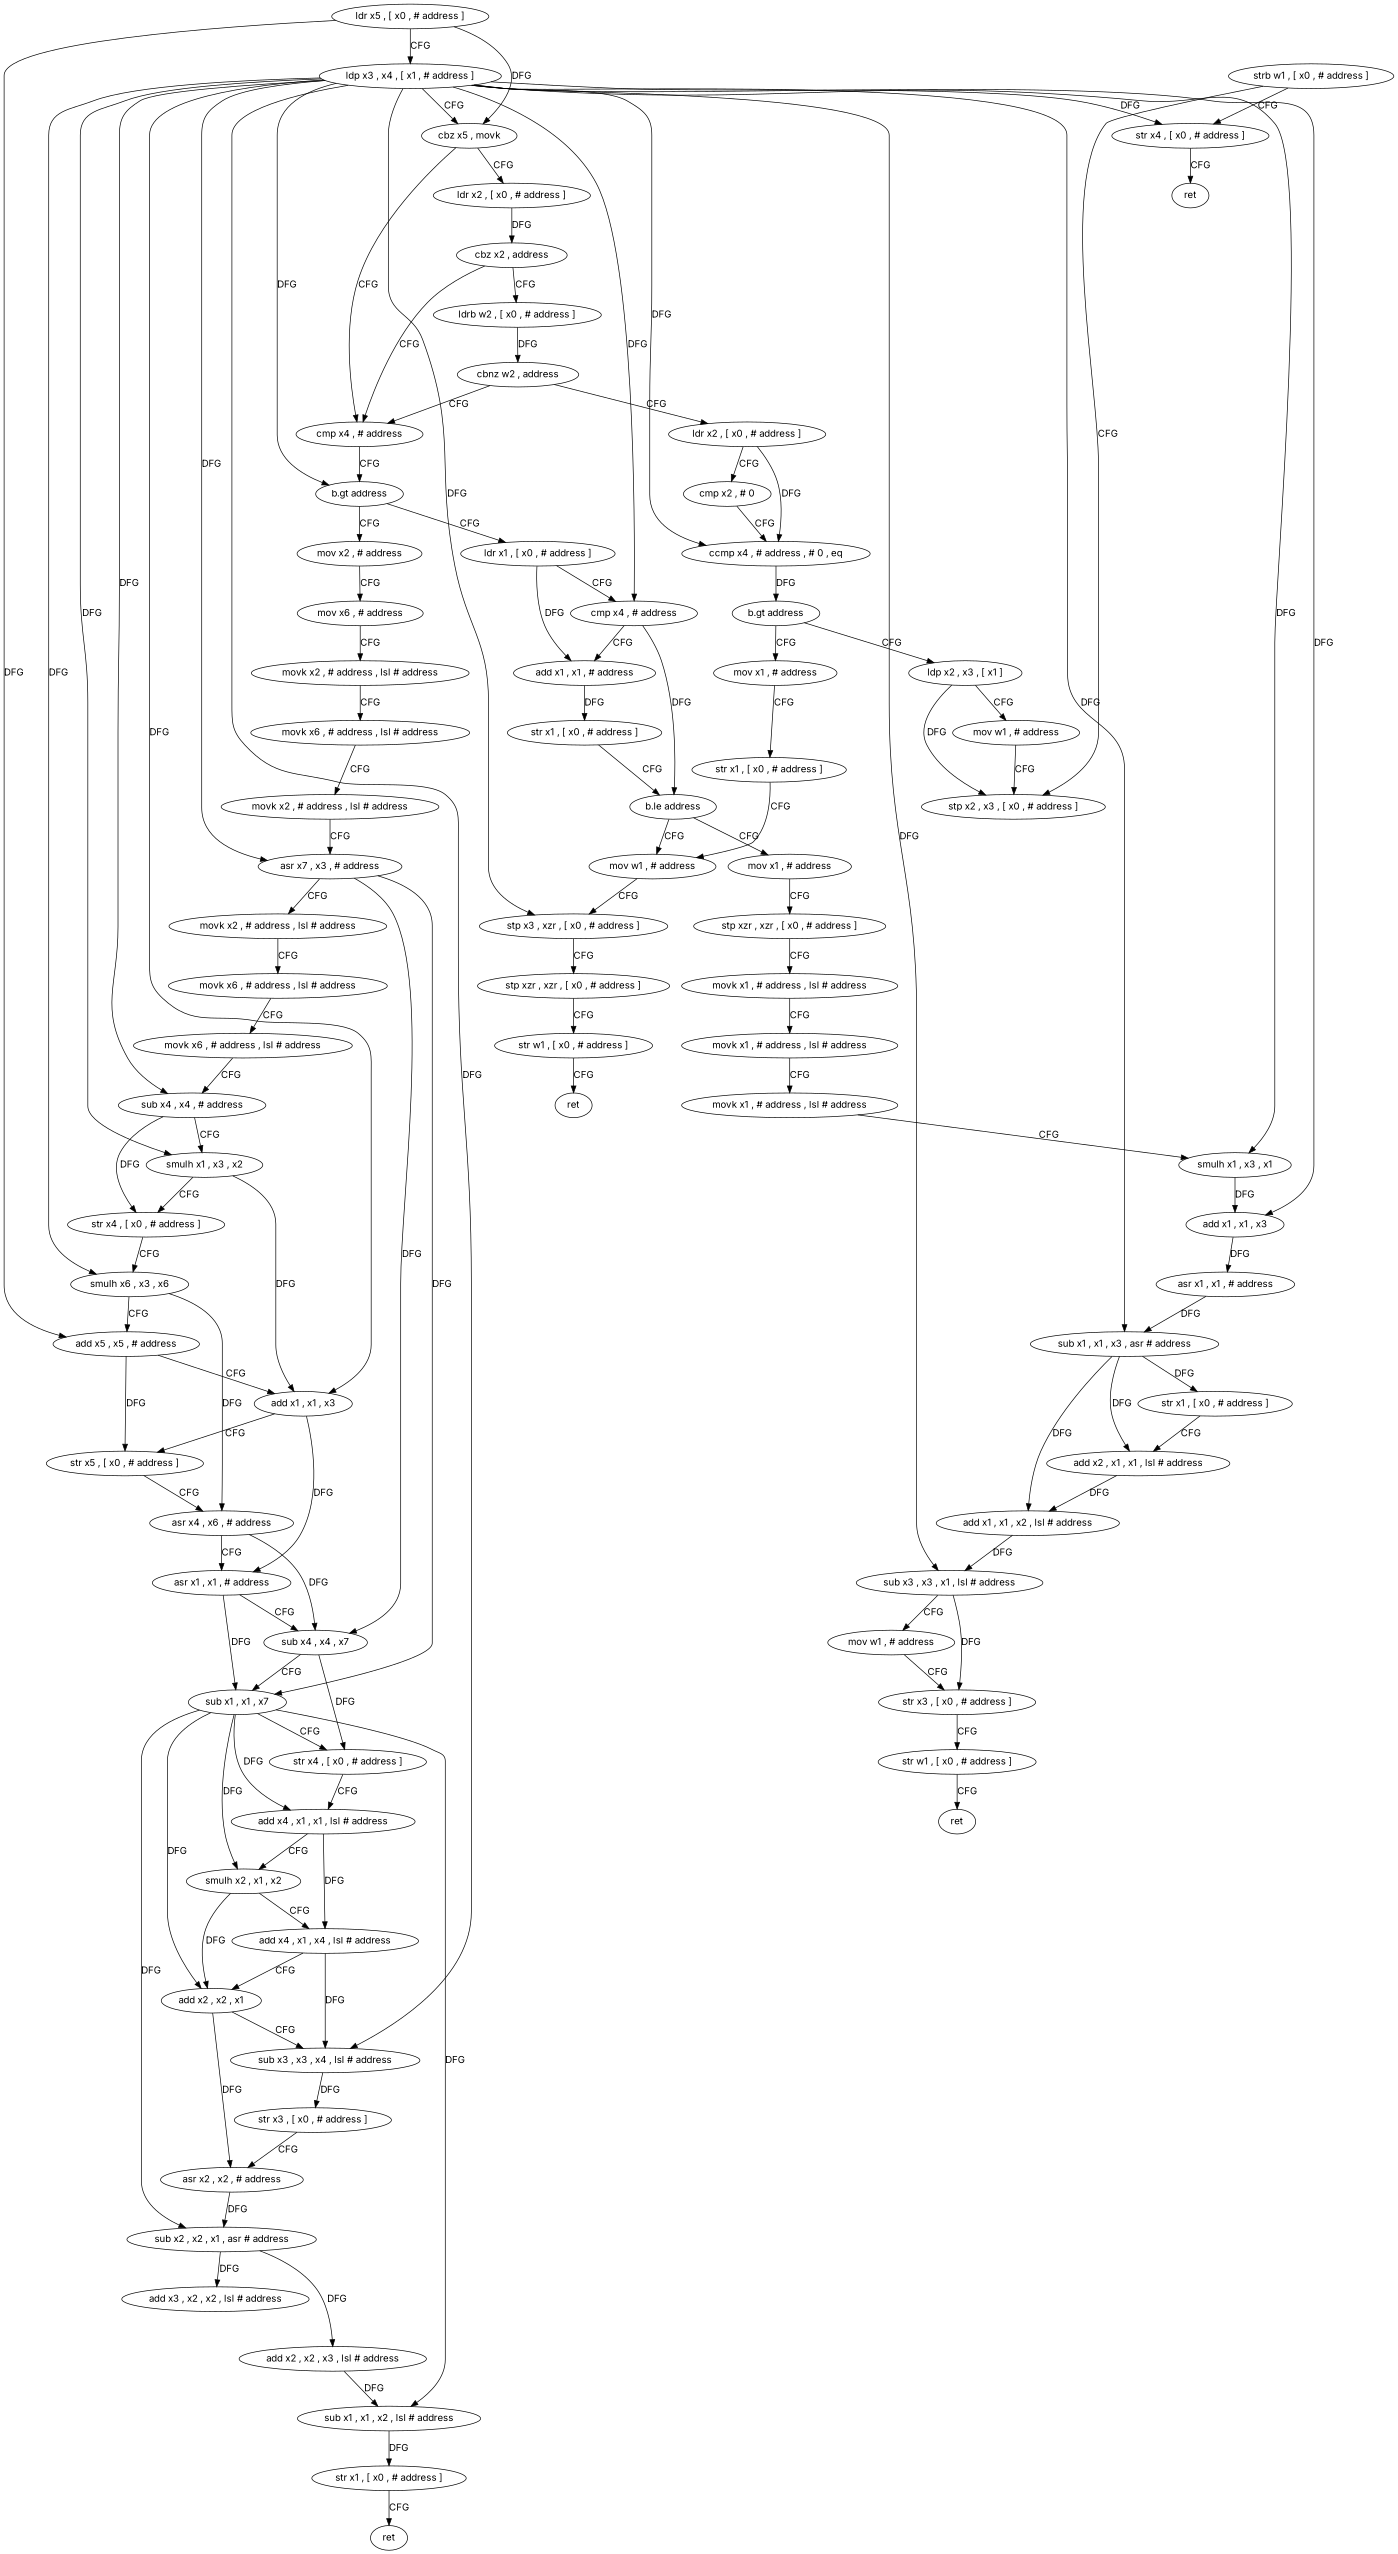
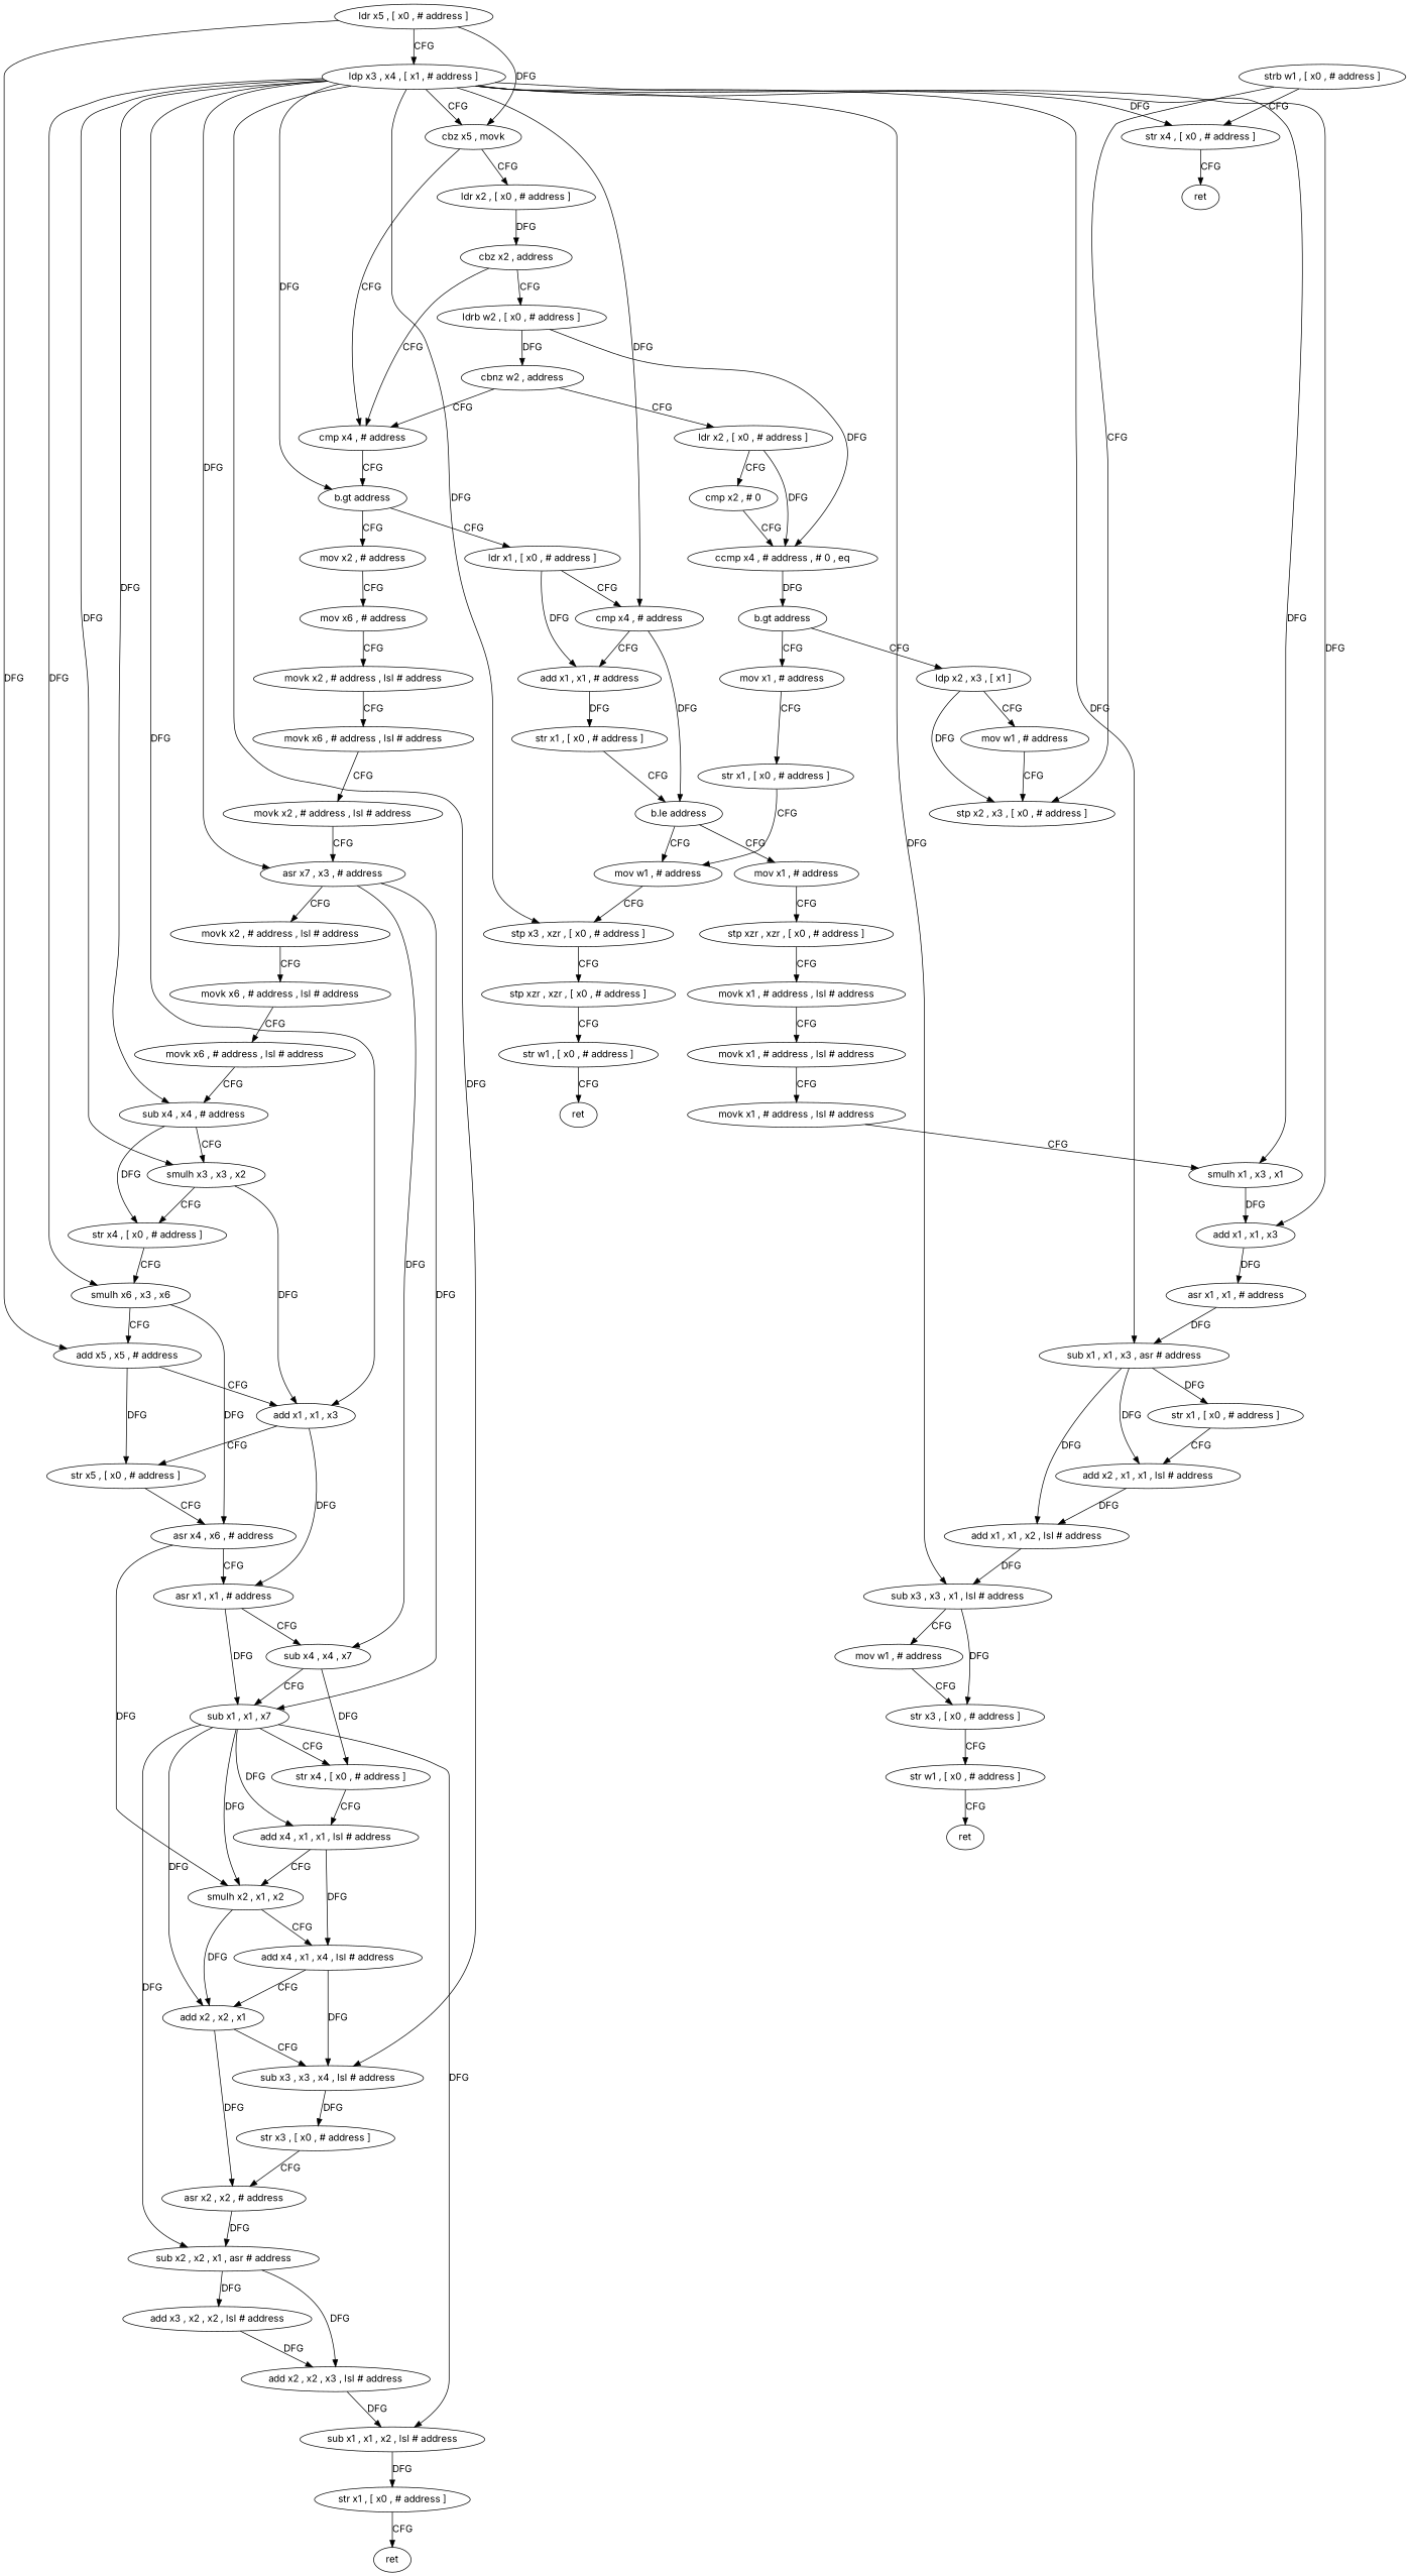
  digraph {
    fontname=Inter
    node [fontname=Inter]
    edge [fontname=Inter]
    n1 [label="ldr x5 , [ x0 , # address ]"]
    n2 [label="ldp x3 , x4 , [ x1 , # address ]"]
    n3 [label="cbz x5 , movk"]
    n4 [label="add x5 , x5 , # address"]
    n5 [label="b.gt address"]
    n6 [label="asr x7 , x3 , # address"]
    n7 [label="sub x4 , x4 , # address"]
-   n8 [label="smulh x1 , x3 , x2"]
+   n8 [label="smulh x3 , x3 , x2"]
    n9 [label="smulh x6 , x3 , x6"]
    n10 [label="add x1 , x1 , x3"]
    n11 [label="sub x3 , x3 , x4 , lsl # address"]
    n12 [label="cmp x4 , # address"]
    n13 [label="stp x3 , xzr , [ x0 , # address ]"]
    n14 [label="smulh x1 , x3 , x1"]
    n15 [label="add x1 , x1 , x3"]
    n16 [label="sub x1 , x1 , x3 , asr # address"]
    n17 [label="sub x3 , x3 , x1 , lsl # address"]
    n18 [label="ccmp x4 , # address , # 0 , eq"]
    n19 [label="str x4 , [ x0 , # address ]"]
    n20 [label="cmp x4 , # address"]
    n21 [label="ldr x2 , [ x0 , # address ]"]
    n22 [label="str x5 , [ x0 , # address ]"]
    n23 [label="mov x2 , # address"]
    n24 [label="ldr x1 , [ x0 , # address ]"]
    n25 [label="movk x2 , # address , lsl # address"]
    n26 [label="sub x4 , x4 , x7"]
    n27 [label="sub x1 , x1 , x7"]
    n28 [label="str x4 , [ x0 , # address ]"]
    n29 [label="asr x4 , x6 , # address"]
    n30 [label="asr x1 , x1 , # address"]
    n31 [label="str x3 , [ x0 , # address ]"]
    n32 [label="add x1 , x1 , # address"]
    n33 [label="b.le address"]
    n34 [label="stp xzr , xzr , [ x0 , # address ]"]
    n35 [label="asr x1 , x1 , # address"]
    n36 [label="str x1 , [ x0 , # address ]"]
    n37 [label="add x2 , x1 , x1 , lsl # address"]
    n38 [label="add x1 , x1 , x2 , lsl # address"]
    n39 [label="mov w1 , # address"]
    n40 [label="str x3 , [ x0 , # address ]"]
    n41 [label="b.gt address"]
    n42 [label=ret]
    n43 [label="cbz x2 , address"]
    n44 [label="ldrb w2 , [ x0 , # address ]"]
    n45 [label="mov x6 , # address"]
    n46 [label="movk x2 , # address , lsl # address"]
    n47 [label="str x1 , [ x0 , # address ]"]
    n48 [label="cbnz w2 , address"]
    n49 [label="ldr x2 , [ x0 , # address ]"]
    n50 [label="movk x6 , # address , lsl # address"]
    n51 [label="movk x2 , # address , lsl # address"]
    n52 [label="movk x6 , # address , lsl # address"]
    n53 [label="str x4 , [ x0 , # address ]"]
    n54 [label="add x4 , x1 , x1 , lsl # address"]
    n55 [label="smulh x2 , x1 , x2"]
    n56 [label="add x2 , x2 , x1"]
    n57 [label="sub x2 , x2 , x1 , asr # address"]
    n58 [label="sub x1 , x1 , x2 , lsl # address"]
    n59 [label="movk x6 , # address , lsl # address"]
    n60 [label="add x4 , x1 , x4 , lsl # address"]
    n61 [label="asr x2 , x2 , # address"]
    n62 [label="add x3 , x2 , x2 , lsl # address"]
    n63 [label="add x2 , x2 , x3 , lsl # address"]
    n64 [label="str x1 , [ x0 , # address ]"]
    n65 [label=ret]
    n66 [label="mov w1 , # address"]
    n67 [label="mov x1 , # address"]
    n68 [label="stp xzr , xzr , [ x0 , # address ]"]
    n69 [label="movk x1 , # address , lsl # address"]
    n70 [label="cmp x2 , # 0"]
    n71 [label="str w1 , [ x0 , # address ]"]
    n72 [label=ret]
    n73 [label="movk x1 , # address , lsl # address"]
    n74 [label="movk x1 , # address , lsl # address"]
    n75 [label="str w1 , [ x0 , # address ]"]
    n76 [label=ret]
    n77 [label="ldp x2 , x3 , [ x1 ]"]
    n78 [label="mov x1 , # address"]
    n79 [label="mov w1 , # address"]
    n80 [label="stp x2 , x3 , [ x0 , # address ]"]
    n81 [label="str x1 , [ x0 , # address ]"]
    n82 [label="strb w1 , [ x0 , # address ]"]
    n1 -> n2 [label=CFG]
    n1 -> n3 [label=DFG]
    n1 -> n4 [label=DFG]
    n2 -> n3 [label=CFG]
    n2 -> n5 [label=DFG]
    n2 -> n6 [label=DFG]
    n2 -> n7 [label=DFG]
    n2 -> n8 [label=DFG]
    n2 -> n9 [label=DFG]
    n2 -> n10 [label=DFG]
    n2 -> n11 [label=DFG]
    n2 -> n12 [label=DFG]
    n2 -> n13 [label=DFG]
    n2 -> n14 [label=DFG]
    n2 -> n15 [label=DFG]
    n2 -> n16 [label=DFG]
    n2 -> n17 [label=DFG]
-   n2 -> n18 [label=DFG]
+   n44 -> n18 [label=DFG]
    n2 -> n19 [label=DFG]
    n3 -> n20 [label=CFG]
    n3 -> n21 [label=CFG]
    n4 -> n10 [label=CFG]
    n4 -> n22 [label=DFG]
    n5 -> n23 [label=CFG]
    n5 -> n24 [label=CFG]
    n6 -> n25 [label=CFG]
    n6 -> n26 [label=DFG]
    n6 -> n27 [label=DFG]
    n7 -> n8 [label=CFG]
    n7 -> n28 [label=DFG]
    n8 -> n10 [label=DFG]
    n8 -> n28 [label=CFG]
    n9 -> n4 [label=CFG]
    n9 -> n29 [label=DFG]
    n10 -> n22 [label=CFG]
    n10 -> n30 [label=DFG]
    n11 -> n31 [label=DFG]
    n12 -> n32 [label=CFG]
    n12 -> n33 [label=DFG]
    n13 -> n34 [label=CFG]
    n14 -> n15 [label=DFG]
    n15 -> n35 [label=DFG]
    n16 -> n36 [label=DFG]
    n16 -> n37 [label=DFG]
    n16 -> n38 [label=DFG]
    n17 -> n39 [label=CFG]
    n17 -> n40 [label=DFG]
    n18 -> n41 [label=DFG]
    n19 -> n42 [label=CFG]
    n20 -> n5 [label=CFG]
    n21 -> n43 [label=DFG]
    n22 -> n29 [label=CFG]
    n23 -> n45 [label=CFG]
    n24 -> n12 [label=CFG]
    n24 -> n32 [label=DFG]
    n25 -> n52 [label=CFG]
    n26 -> n27 [label=CFG]
    n26 -> n53 [label=DFG]
    n27 -> n53 [label=CFG]
    n27 -> n54 [label=DFG]
    n27 -> n55 [label=DFG]
    n27 -> n56 [label=DFG]
    n27 -> n57 [label=DFG]
    n27 -> n58 [label=DFG]
    n28 -> n9 [label=CFG]
-   n29 -> n26 [label=DFG]
+   n29 -> n55 [label=DFG]
    n29 -> n30 [label=CFG]
    n30 -> n26 [label=CFG]
    n30 -> n27 [label=DFG]
    n31 -> n61 [label=CFG]
    n32 -> n47 [label=DFG]
    n33 -> n66 [label=CFG]
    n33 -> n67 [label=CFG]
    n34 -> n71 [label=CFG]
    n35 -> n16 [label=DFG]
    n36 -> n37 [label=CFG]
    n37 -> n38 [label=DFG]
    n38 -> n17 [label=DFG]
    n39 -> n40 [label=CFG]
    n40 -> n75 [label=CFG]
    n41 -> n77 [label=CFG]
    n41 -> n78 [label=CFG]
    n43 -> n20 [label=CFG]
    n43 -> n44 [label=CFG]
    n44 -> n48 [label=DFG]
    n45 -> n46 [label=CFG]
    n46 -> n50 [label=CFG]
    n47 -> n33 [label=CFG]
    n48 -> n20 [label=CFG]
    n48 -> n49 [label=CFG]
    n49 -> n18 [label=DFG]
    n49 -> n70 [label=CFG]
    n50 -> n51 [label=CFG]
    n51 -> n6 [label=CFG]
    n52 -> n59 [label=CFG]
    n53 -> n54 [label=CFG]
    n54 -> n55 [label=CFG]
    n54 -> n60 [label=DFG]
    n55 -> n56 [label=DFG]
    n55 -> n60 [label=CFG]
    n56 -> n11 [label=CFG]
    n56 -> n61 [label=DFG]
    n57 -> n62 [label=DFG]
    n57 -> n63 [label=DFG]
    n58 -> n64 [label=DFG]
    n59 -> n7 [label=CFG]
    n60 -> n11 [label=DFG]
    n60 -> n56 [label=CFG]
    n61 -> n57 [label=DFG]
+   n62 -> n63 [label=DFG]
    n63 -> n58 [label=DFG]
    n64 -> n65 [label=CFG]
    n66 -> n13 [label=CFG]
    n67 -> n68 [label=CFG]
    n68 -> n69 [label=CFG]
    n69 -> n73 [label=CFG]
    n70 -> n18 [label=CFG]
    n71 -> n72 [label=CFG]
    n73 -> n74 [label=CFG]
    n74 -> n14 [label=CFG]
    n75 -> n76 [label=CFG]
    n77 -> n79 [label=CFG]
    n77 -> n80 [label=DFG]
    n78 -> n81 [label=CFG]
    n79 -> n80 [label=CFG]
    n81 -> n66 [label=CFG]
    n82 -> n19 [label=CFG]
    n82 -> n80 [label=CFG]
  }
